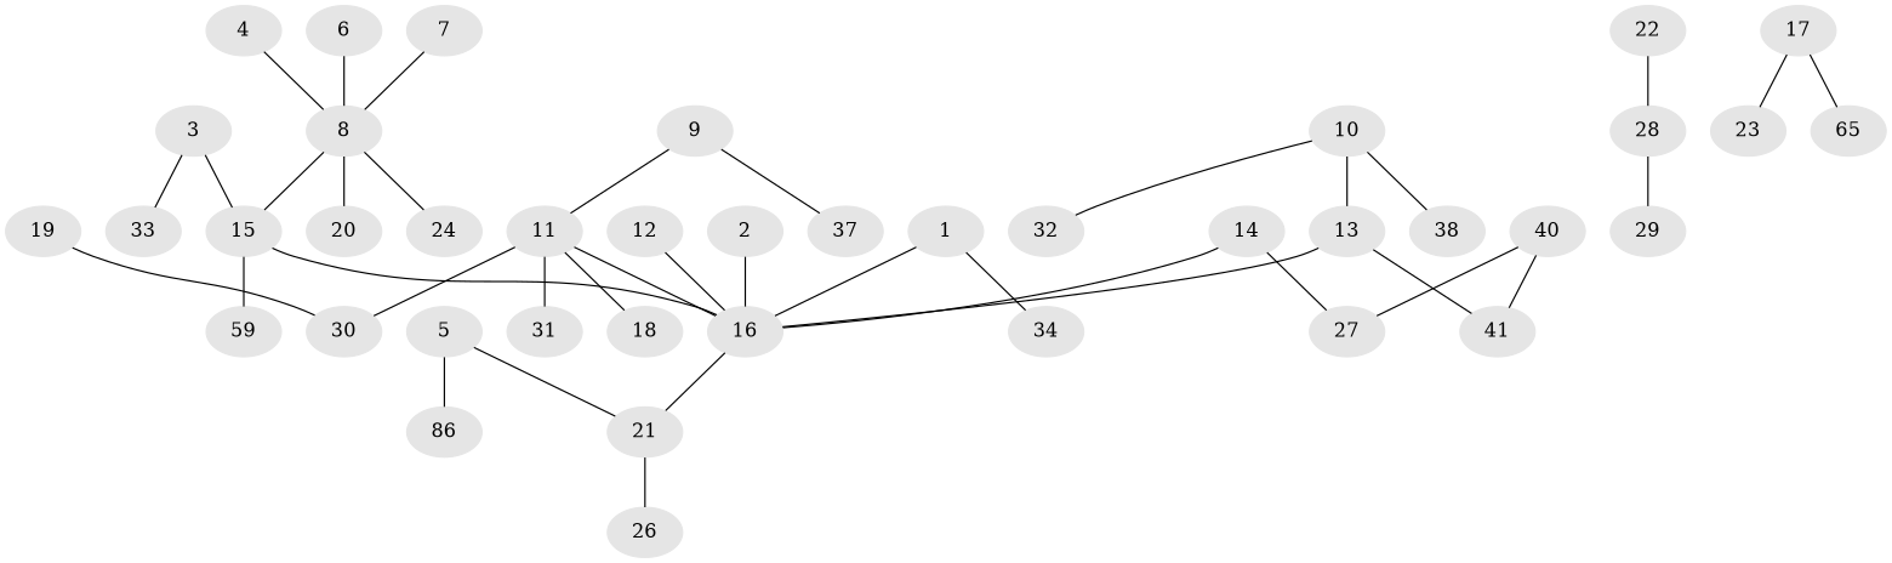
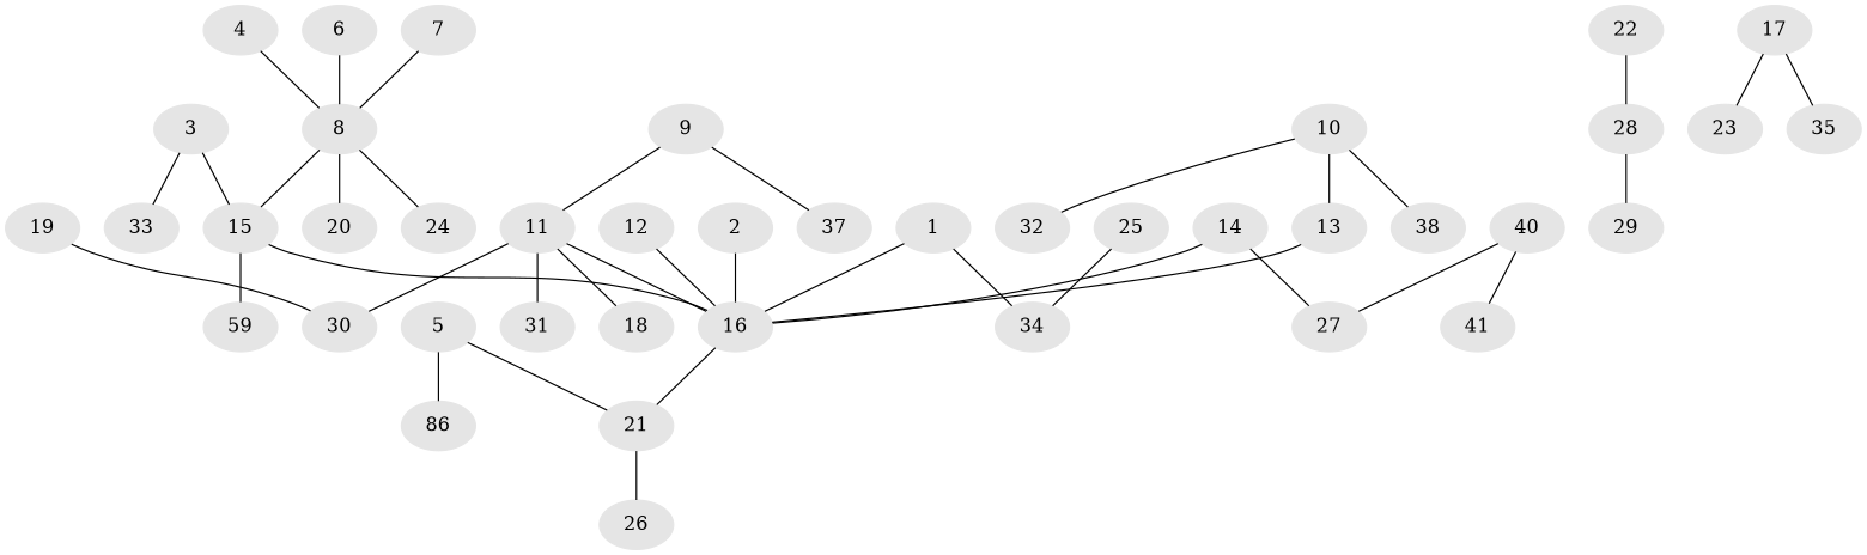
  graph {
    node [color=gray90 style=filled]
    edge [weight=1.0]
    1
    16
    34
    21
    2
    3
    15
    33
    n9 [label=59]
    4
    8
    20
    24
    5
    n15 [label=86]
    26
    28
    29
    6
    7
    9
    11
    37
    18
    30
    31
    10
    13
    32
    38
    41
    12
    14
    27
    17
    23
-   35 [label=65]
+   35
    19
    22
+   25
    40
    1 -- 16
    1 -- 34
    16 -- 21
    21 -- 26
    2 -- 16
    3 -- 15
    3 -- 33
    15 -- 16
    15 -- n9
    4 -- 8
    8 -- 15
    8 -- 20
    8 -- 24
    5 -- 21
    5 -- n15
    28 -- 29
    6 -- 8
    7 -- 8
    9 -- 11
    9 -- 37
    11 -- 16
    11 -- 18
    11 -- 30
    11 -- 31
    10 -- 13
    10 -- 32
    10 -- 38
    13 -- 16
-   13 -- 41
    12 -- 16
    14 -- 16
    14 -- 27
    17 -- 23
    17 -- 35
    19 -- 30
    22 -- 28
+   25 -- 34
    40 -- 41
    40 -- 27
  }
